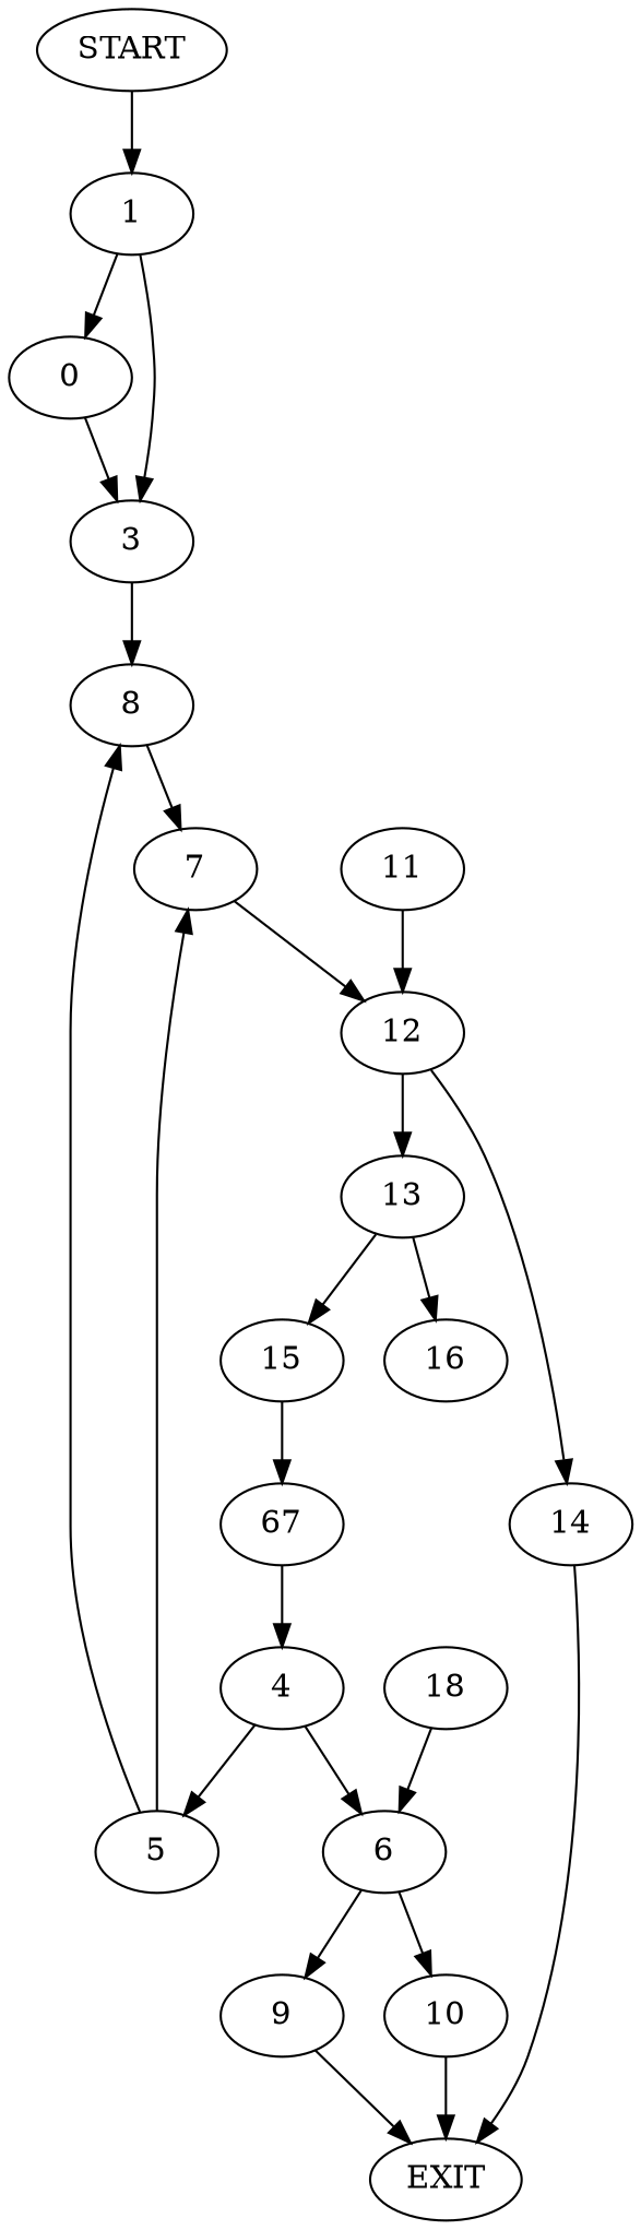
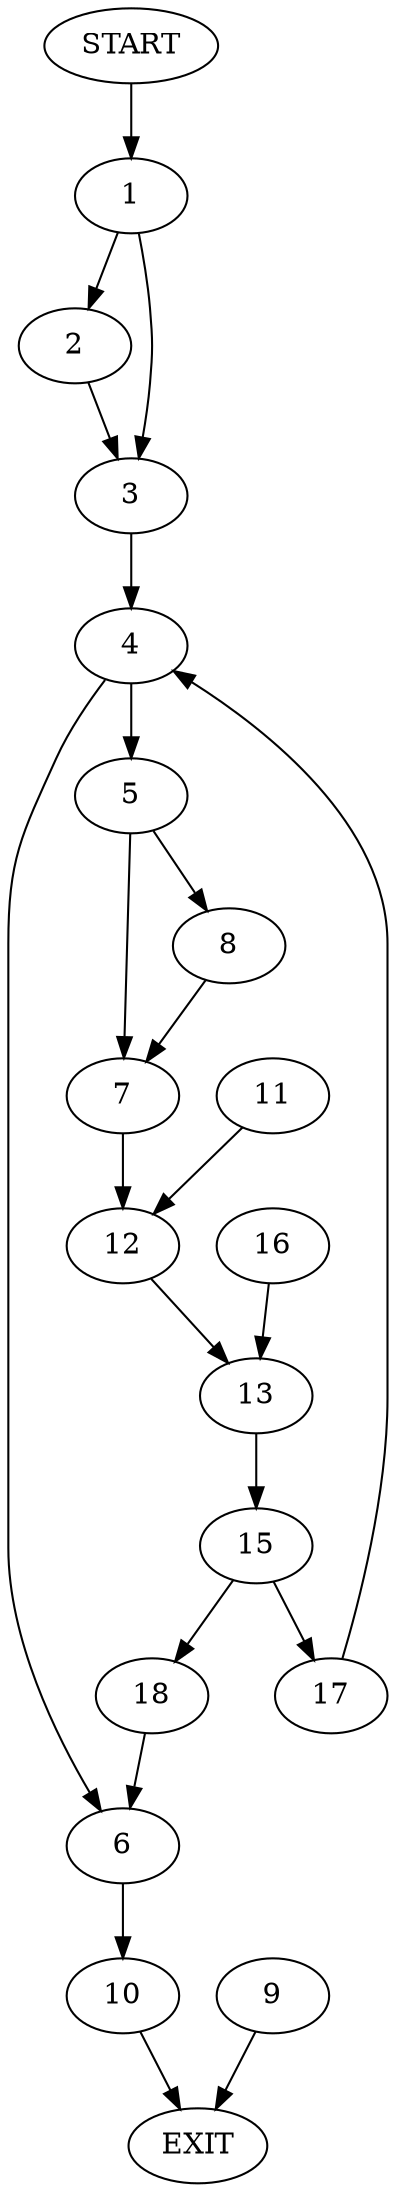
  digraph {
    n1 [label=START]
    1
-   2 [label=0]
+   2
    3
    n5 [label=EXIT]
    4
    5
    6
    7
    8
    9
    10
    12
    11
    13
-   14
    15
    16
-   17 [label=67]
+   17
    18
    n1 -> 1
    1 -> 2
    1 -> 3
    2 -> 3
-   3 -> 8
+   3 -> 4
    4 -> 5
    4 -> 6
    5 -> 7
    5 -> 8
-   6 -> 9
    6 -> 10
    7 -> 12
    8 -> 7
    9 -> n5
    10 -> n5
    12 -> 13
-   12 -> 14
    11 -> 12
    13 -> 15
-   13 -> 16
-   14 -> n5
+   16 -> 13
    15 -> 17
+   15 -> 18
    17 -> 4
    18 -> 6
  }
